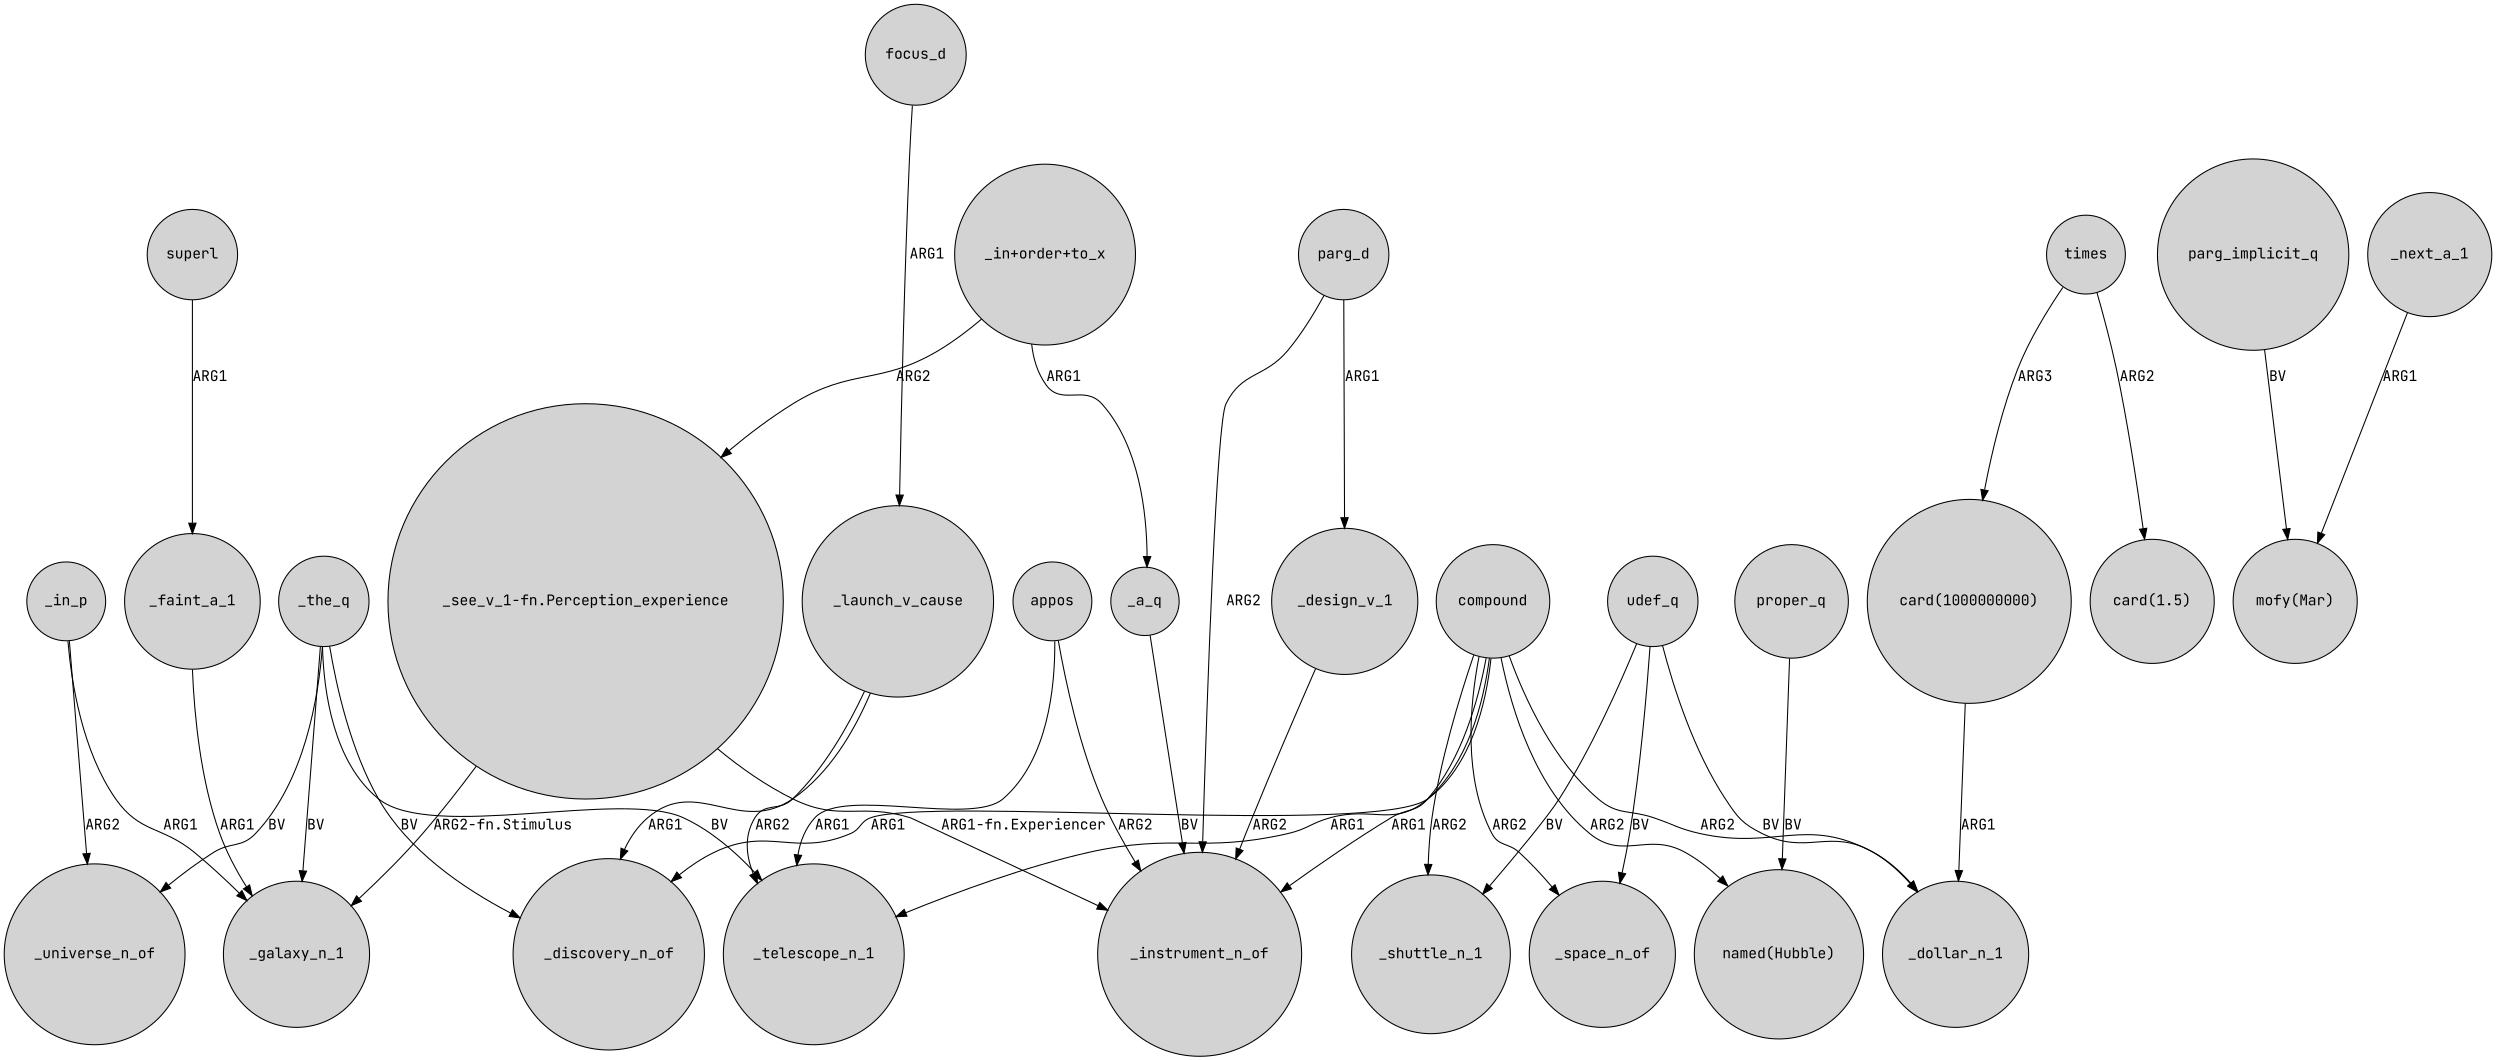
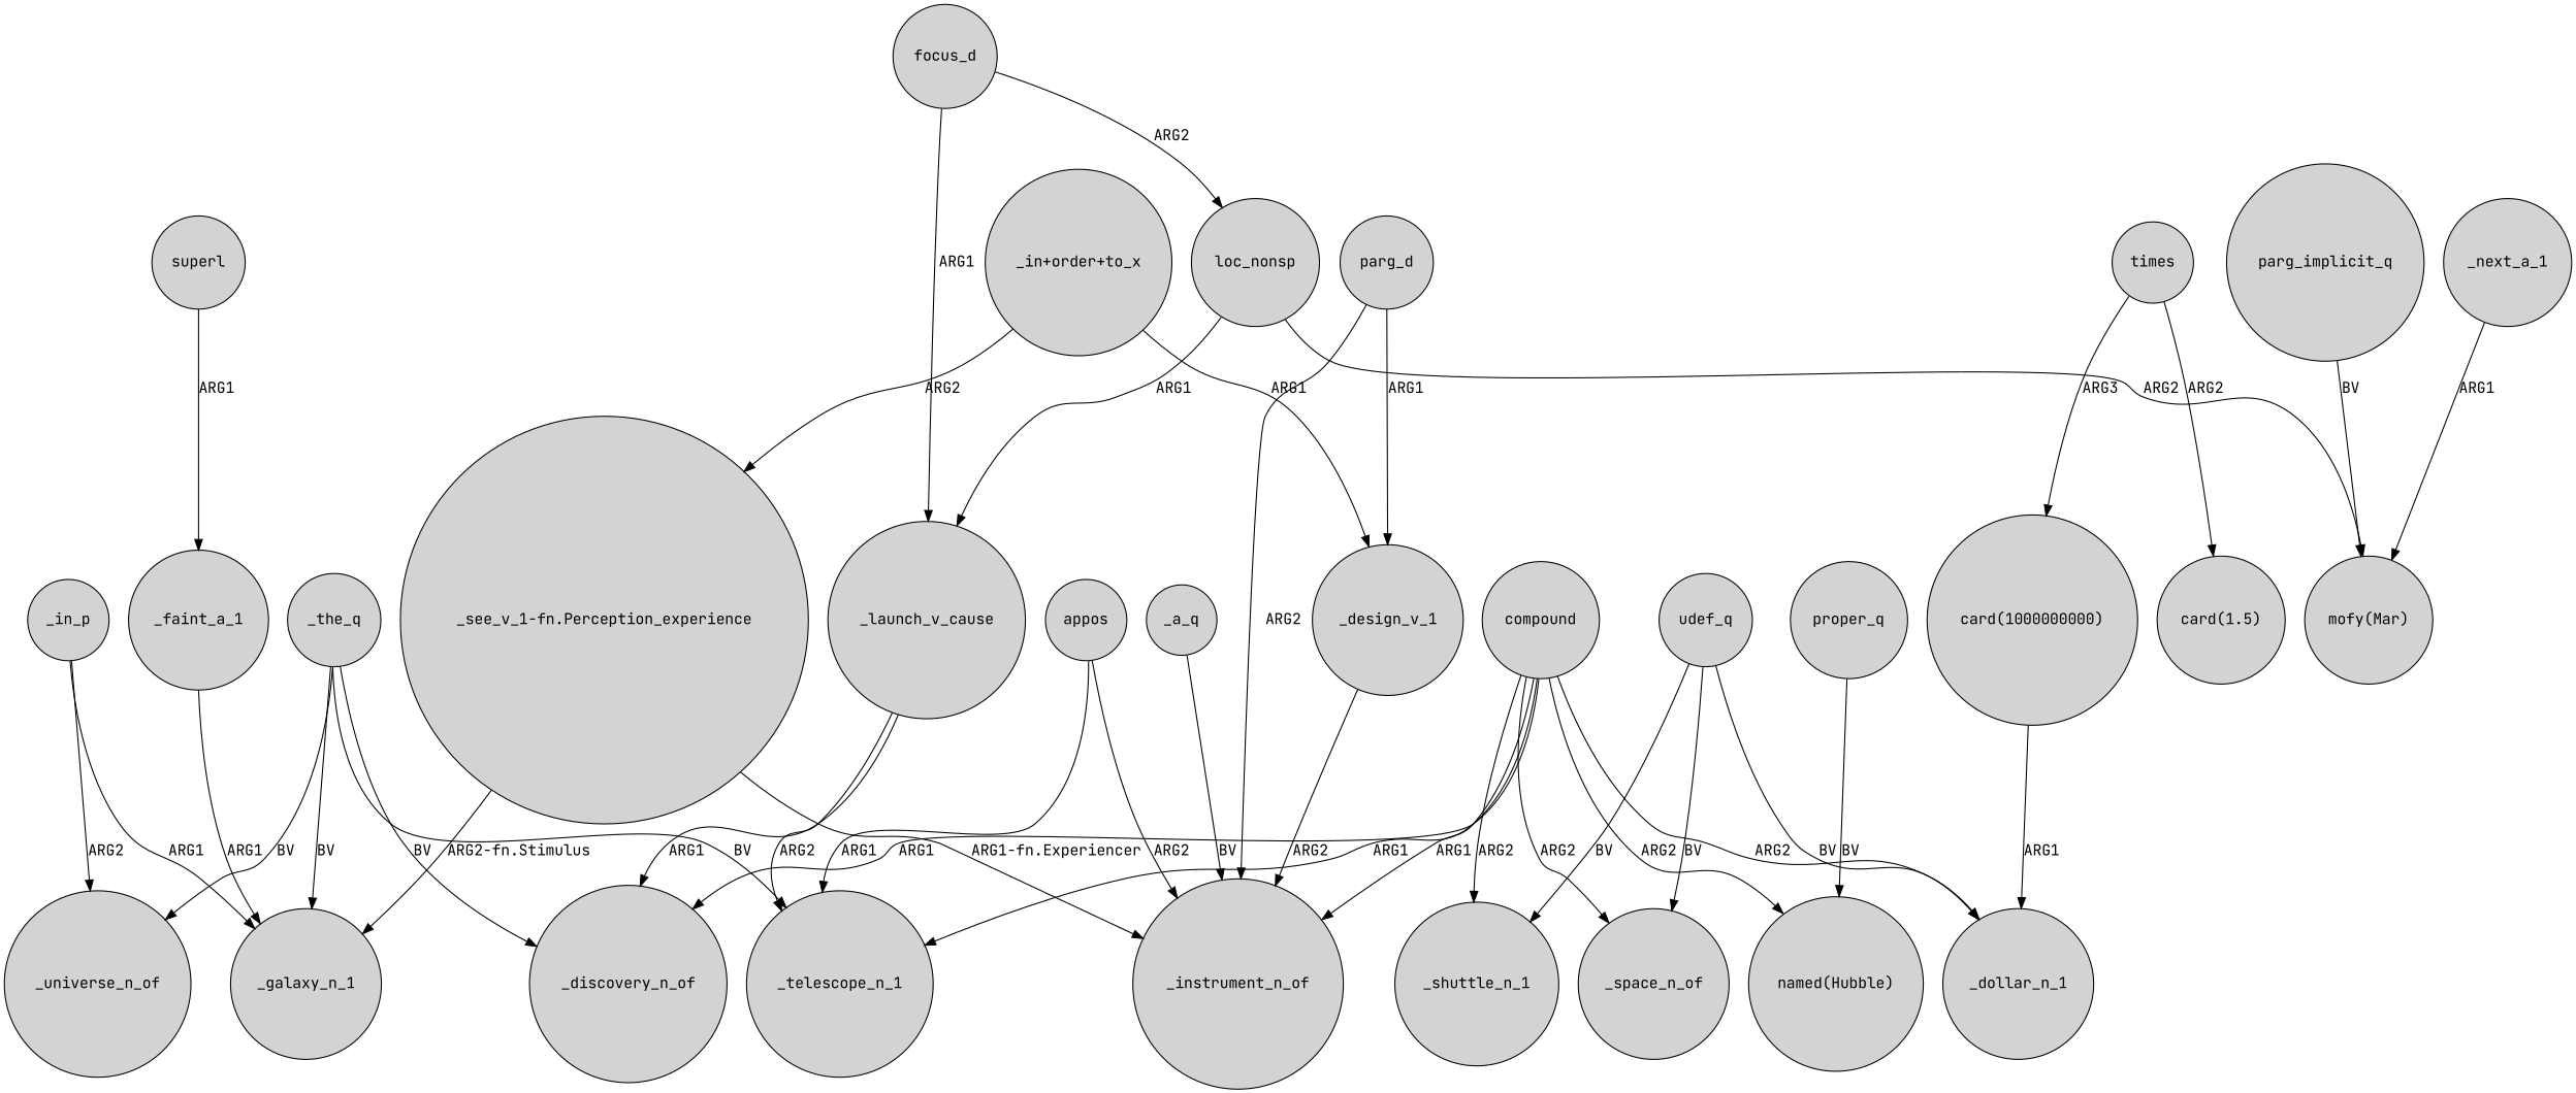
  digraph {
    fontname="JetBrains Mono"
    node [fontname="JetBrains Mono" shape=circle style=filled]
    edge [fontname="JetBrains Mono"]
    focus_d
+   loc_nonsp
    _launch_v_cause
    "mofy(Mar)"
    _discovery_n_of
    _telescope_n_1
    "_in+order+to_x"
    "_see_v_1-fn.Perception_experience"
    _design_v_1
    _instrument_n_of
    _galaxy_n_1
    compound
    _shuttle_n_1
    _space_n_of
    "named(Hubble)"
    _dollar_n_1
    appos
    _a_q
    times
    "card(1.5)"
    "card(1000000000)"
    udef_q
    superl
    _faint_a_1
    n25 [label=parg_implicit_q]
    _the_q
    _universe_n_of
    _in_p
    proper_q
    parg_d
    _next_a_1
+   focus_d -> loc_nonsp [label=ARG2]
    focus_d -> _launch_v_cause [label=ARG1]
+   loc_nonsp -> _launch_v_cause [label=ARG1]
+   loc_nonsp -> "mofy(Mar)" [label=ARG2]
    _launch_v_cause -> _discovery_n_of [label=ARG1]
    _launch_v_cause -> _telescope_n_1 [label=ARG2]
    "_in+order+to_x" -> "_see_v_1-fn.Perception_experience" [label=ARG2]
-   "_in+order+to_x" -> _a_q [label=ARG1]
+   "_in+order+to_x" -> _design_v_1 [label=ARG1]
    "_see_v_1-fn.Perception_experience" -> _instrument_n_of [label="ARG1-fn.Experiencer"]
    "_see_v_1-fn.Perception_experience" -> _galaxy_n_1 [label="ARG2-fn.Stimulus"]
    _design_v_1 -> _instrument_n_of [label=ARG2]
    compound -> _discovery_n_of [label=ARG1]
    compound -> _telescope_n_1 [label=ARG1]
    compound -> _instrument_n_of [label=ARG1]
    compound -> _shuttle_n_1 [label=ARG2]
    compound -> _space_n_of [label=ARG2]
    compound -> "named(Hubble)" [label=ARG2]
    compound -> _dollar_n_1 [label=ARG2]
    appos -> _telescope_n_1 [label=ARG1]
    appos -> _instrument_n_of [label=ARG2]
    _a_q -> _instrument_n_of [label=BV]
    times -> "card(1.5)" [label=ARG2]
    times -> "card(1000000000)" [label=ARG3]
    "card(1000000000)" -> _dollar_n_1 [label=ARG1]
    udef_q -> _shuttle_n_1 [label=BV]
    udef_q -> _space_n_of [label=BV]
    udef_q -> _dollar_n_1 [label=BV]
    superl -> _faint_a_1 [label=ARG1]
    _faint_a_1 -> _galaxy_n_1 [label=ARG1]
    n25 -> "mofy(Mar)" [label=BV]
    _the_q -> _discovery_n_of [label=BV]
    _the_q -> _telescope_n_1 [label=BV]
    _the_q -> _galaxy_n_1 [label=BV]
    _the_q -> _universe_n_of [label=BV]
    _in_p -> _galaxy_n_1 [label=ARG1]
    _in_p -> _universe_n_of [label=ARG2]
    proper_q -> "named(Hubble)" [label=BV]
    parg_d -> _design_v_1 [label=ARG1]
    parg_d -> _instrument_n_of [label=ARG2]
    _next_a_1 -> "mofy(Mar)" [label=ARG1]
  }
